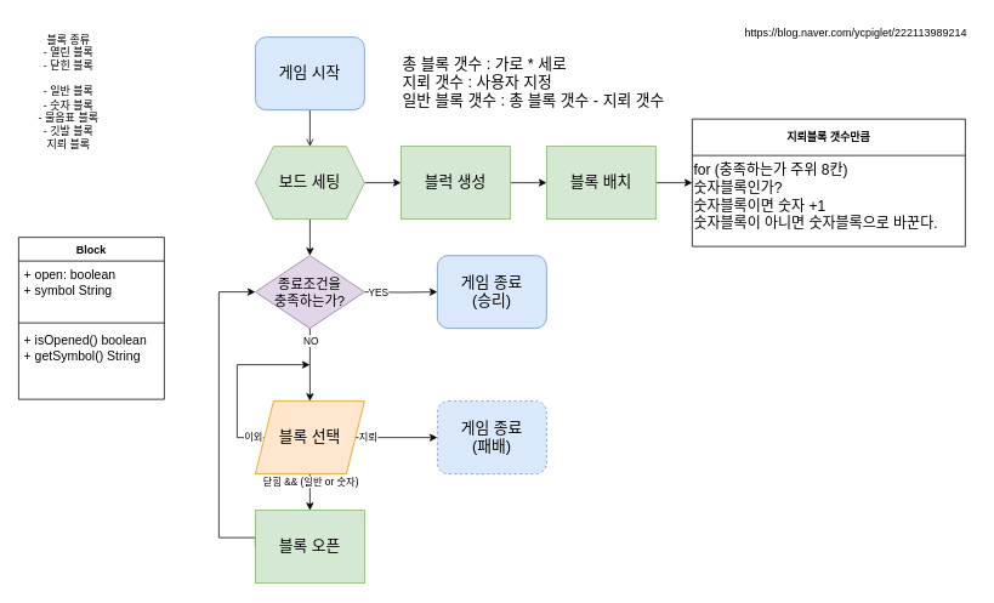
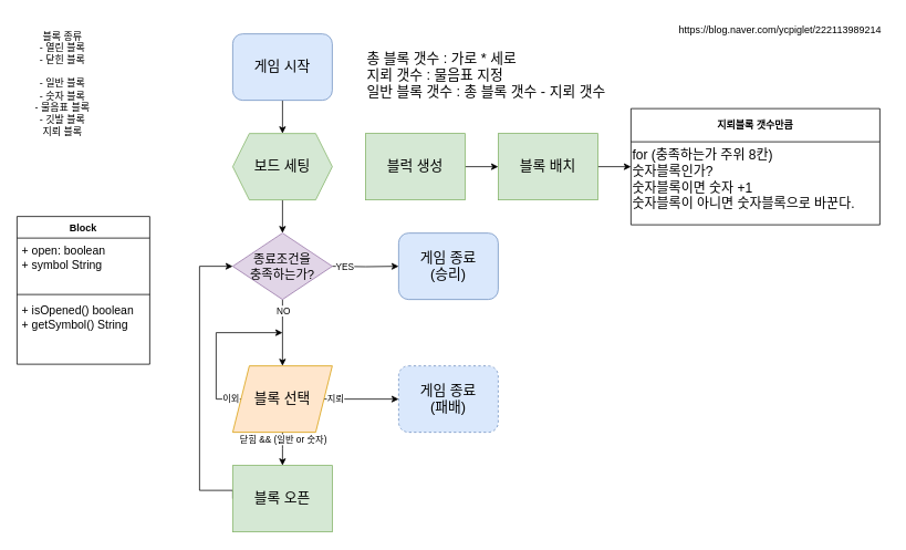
  <mxCell id="0" />
  <mxCell id="1" parent="0" />
  <mxCell id="2" value="블록 종류&lt;div&gt;- 열린 블록&lt;/div&gt;&lt;div&gt;- 닫힌 블록&lt;/div&gt;&lt;div&gt;&lt;br&gt;&lt;/div&gt;&lt;div&gt;- 일반 블록&lt;/div&gt;&lt;div&gt;- 숫자 블록&lt;/div&gt;&lt;div&gt;- 물음표 블록&lt;/div&gt;&lt;div&gt;- 깃발 블록&lt;/div&gt;&lt;div&gt;지뢰 블록&lt;/div&gt;" style="text;html=1;align=center;verticalAlign=middle;whiteSpace=wrap;rounded=0;" vertex="1" parent="1"><mxGeometry x="20" y="30" width="110" height="140" as="geometry" /></mxCell>
- <mxCell id="3" style="edgeStyle=orthogonalEdgeStyle;rounded=0;orthogonalLoop=1;jettySize=auto;html=1;exitX=0.5;exitY=1;exitDx=0;exitDy=0;entryX=0.5;entryY=0;entryDx=0;entryDy=0;endArrow=open;" edge="1" parent="1" source="4" target="7"><mxGeometry relative="1" as="geometry" /></mxCell>
+ <mxCell id="3" style="edgeStyle=orthogonalEdgeStyle;rounded=0;orthogonalLoop=1;jettySize=auto;html=1;exitX=0.5;exitY=1;exitDx=0;exitDy=0;entryX=0.5;entryY=0;entryDx=0;entryDy=0;" edge="1" parent="1" source="4" target="7"><mxGeometry relative="1" as="geometry" /></mxCell>
  <mxCell id="4" value="게임 시작" style="rounded=1;whiteSpace=wrap;html=1;fillColor=#dae8fc;strokeColor=#6c8ebf;fontSize=17;" vertex="1" parent="1"><mxGeometry x="280" y="40" width="120" height="80" as="geometry" /></mxCell>
- <mxCell id="5" style="edgeStyle=orthogonalEdgeStyle;rounded=0;orthogonalLoop=1;jettySize=auto;html=1;exitX=1;exitY=0.5;exitDx=0;exitDy=0;" edge="1" parent="1" source="7" target="9"><mxGeometry relative="1" as="geometry" /></mxCell>
  <mxCell id="6" style="edgeStyle=orthogonalEdgeStyle;rounded=0;orthogonalLoop=1;jettySize=auto;html=1;exitX=0.5;exitY=1;exitDx=0;exitDy=0;entryX=0.5;entryY=0;entryDx=0;entryDy=0;" edge="1" parent="1" source="7" target="34"><mxGeometry relative="1" as="geometry" /></mxCell>
  <mxCell id="7" value="보드 세팅" style="shape=hexagon;perimeter=hexagonPerimeter2;whiteSpace=wrap;html=1;fixedSize=1;fontSize=17;fillColor=#d5e8d4;strokeColor=#82b366;" vertex="1" parent="1"><mxGeometry x="280" y="160" width="120" height="80" as="geometry" /></mxCell>
  <mxCell id="8" style="edgeStyle=orthogonalEdgeStyle;rounded=0;orthogonalLoop=1;jettySize=auto;html=1;exitX=1;exitY=0.5;exitDx=0;exitDy=0;entryX=0;entryY=0.5;entryDx=0;entryDy=0;" edge="1" parent="1" source="9" target="11"><mxGeometry relative="1" as="geometry" /></mxCell>
  <mxCell id="9" value="블럭 생성" style="rounded=0;whiteSpace=wrap;html=1;fillColor=#d5e8d4;strokeColor=#82b366;fontSize=17;align=center;" vertex="1" parent="1"><mxGeometry x="440" y="160" width="120" height="80" as="geometry" /></mxCell>
  <mxCell id="10" style="edgeStyle=orthogonalEdgeStyle;rounded=0;orthogonalLoop=1;jettySize=auto;html=1;exitX=1;exitY=0.5;exitDx=0;exitDy=0;entryX=0;entryY=0.5;entryDx=0;entryDy=0;" edge="1" parent="1" source="11" target="27"><mxGeometry relative="1" as="geometry" /></mxCell>
  <mxCell id="11" value="블록 배치" style="rounded=0;whiteSpace=wrap;html=1;fillColor=#d5e8d4;strokeColor=#82b366;fontSize=17;" vertex="1" parent="1"><mxGeometry x="600" y="160" width="120" height="80" as="geometry" /></mxCell>
  <mxCell id="12" style="edgeStyle=orthogonalEdgeStyle;rounded=0;orthogonalLoop=1;jettySize=auto;html=1;exitX=0.5;exitY=1;exitDx=0;exitDy=0;entryX=0.5;entryY=0;entryDx=0;entryDy=0;" edge="1" parent="1" source="18"><mxGeometry relative="1" as="geometry"><mxPoint x="340" y="560" as="targetPoint" /></mxGeometry></mxCell>
  <mxCell id="13" value="닫힘 &amp;amp;&amp;amp; (일반 or 숫자)" style="edgeLabel;html=1;align=center;verticalAlign=middle;resizable=0;points=[];" vertex="1" connectable="0" parent="12"><mxGeometry x="-0.605" relative="1" as="geometry"><mxPoint as="offset" /></mxGeometry></mxCell>
  <mxCell id="14" style="edgeStyle=orthogonalEdgeStyle;rounded=0;orthogonalLoop=1;jettySize=auto;html=1;exitX=0;exitY=0.5;exitDx=0;exitDy=0;" edge="1" parent="1" source="18"><mxGeometry relative="1" as="geometry"><mxPoint x="340" y="400" as="targetPoint" /><Array as="points"><mxPoint x="260" y="480" /><mxPoint x="260" y="400" /></Array></mxGeometry></mxCell>
  <mxCell id="15" value="이외" style="edgeLabel;html=1;align=center;verticalAlign=middle;resizable=0;points=[];" vertex="1" connectable="0" parent="14"><mxGeometry x="-0.863" y="-2" relative="1" as="geometry"><mxPoint as="offset" /></mxGeometry></mxCell>
  <mxCell id="16" style="edgeStyle=orthogonalEdgeStyle;rounded=0;orthogonalLoop=1;jettySize=auto;html=1;exitX=1;exitY=0.5;exitDx=0;exitDy=0;entryX=0;entryY=0.5;entryDx=0;entryDy=0;" edge="1" parent="1" source="18" target="23"><mxGeometry relative="1" as="geometry"><mxPoint x="420" y="480" as="targetPoint" /></mxGeometry></mxCell>
  <mxCell id="17" value="지뢰" style="edgeLabel;html=1;align=center;verticalAlign=middle;resizable=0;points=[];" vertex="1" connectable="0" parent="16"><mxGeometry x="-0.711" y="1" relative="1" as="geometry"><mxPoint as="offset" /></mxGeometry></mxCell>
  <mxCell id="18" value="블록 선택" style="shape=parallelogram;perimeter=parallelogramPerimeter;whiteSpace=wrap;html=1;fixedSize=1;fillColor=#ffe6cc;strokeColor=#d79b00;fontSize=17;" vertex="1" parent="1"><mxGeometry x="280" y="440" width="120" height="80" as="geometry" /></mxCell>
  <mxCell id="19" value="Block" style="swimlane;fontStyle=1;align=center;verticalAlign=top;childLayout=stackLayout;horizontal=1;startSize=26;horizontalStack=0;resizeParent=1;resizeParentMax=0;resizeLast=0;collapsible=1;marginBottom=0;whiteSpace=wrap;html=1;" vertex="1" parent="1"><mxGeometry x="20" y="260" width="160" height="178" as="geometry" /></mxCell>
  <mxCell id="20" value="+ open: boolean&lt;div style=&quot;font-size: 14px;&quot;&gt;+ symbol String&lt;/div&gt;" style="text;strokeColor=none;fillColor=none;align=left;verticalAlign=top;spacingLeft=4;spacingRight=4;overflow=hidden;rotatable=0;points=[[0,0.5],[1,0.5]];portConstraint=eastwest;whiteSpace=wrap;html=1;fontSize=14;" vertex="1" parent="19"><mxGeometry y="26" width="160" height="64" as="geometry" /></mxCell>
  <mxCell id="21" value="" style="line;strokeWidth=1;fillColor=none;align=left;verticalAlign=middle;spacingTop=-1;spacingLeft=3;spacingRight=3;rotatable=0;labelPosition=right;points=[];portConstraint=eastwest;strokeColor=inherit;" vertex="1" parent="19"><mxGeometry y="90" width="160" height="8" as="geometry" /></mxCell>
  <mxCell id="22" value="+ isOpened() boolean&lt;div style=&quot;font-size: 14px;&quot;&gt;+ getSymbol() String&lt;/div&gt;" style="text;strokeColor=none;fillColor=none;align=left;verticalAlign=top;spacingLeft=4;spacingRight=4;overflow=hidden;rotatable=0;points=[[0,0.5],[1,0.5]];portConstraint=eastwest;whiteSpace=wrap;html=1;fontSize=14;" vertex="1" parent="19"><mxGeometry y="98" width="160" height="80" as="geometry" /></mxCell>
  <mxCell id="23" value="게임 종료&lt;div&gt;(패배)&lt;/div&gt;" style="rounded=1;whiteSpace=wrap;html=1;fillColor=#dae8fc;strokeColor=#6c8ebf;fontSize=17;dashed=1;" vertex="1" parent="1"><mxGeometry x="480" y="440" width="120" height="80" as="geometry" /></mxCell>
  <mxCell id="24" style="edgeStyle=orthogonalEdgeStyle;rounded=0;orthogonalLoop=1;jettySize=auto;html=1;exitX=0;exitY=0.5;exitDx=0;exitDy=0;" edge="1" parent="1" source="25"><mxGeometry relative="1" as="geometry"><mxPoint x="280" y="320" as="targetPoint" /><mxPoint x="220" y="520" as="sourcePoint" /><Array as="points"><mxPoint x="240" y="590" /><mxPoint x="240" y="320" /></Array></mxGeometry></mxCell>
  <mxCell id="25" value="블록 오픈" style="rounded=0;whiteSpace=wrap;html=1;fillColor=#d5e8d4;strokeColor=#82b366;fontSize=17;" vertex="1" parent="1"><mxGeometry x="280" y="560" width="120" height="80" as="geometry" /></mxCell>
- <mxCell id="26" value="&lt;span style=&quot;font-size: 17px;&quot;&gt;총 블록 갯수 : 가로 * 세로&lt;/span&gt;&lt;div style=&quot;font-size: 17px;&quot;&gt;지뢰 갯수 : 사용자 지정&lt;/div&gt;&lt;div style=&quot;font-size: 17px;&quot;&gt;일반 블록 갯수 : 총 블록 갯수 - 지뢰 갯수&lt;/div&gt;" style="text;html=1;align=left;verticalAlign=middle;whiteSpace=wrap;rounded=0;" vertex="1" parent="1"><mxGeometry x="440" y="60" width="370" height="60" as="geometry" /></mxCell>
+ <mxCell id="26" value="&lt;span style=&quot;font-size: 17px;&quot;&gt;총 블록 갯수 : 가로 * 세로&lt;/span&gt;&lt;div style=&quot;font-size: 17px;&quot;&gt;지뢰 갯수 : 물음표 지정&lt;/div&gt;&lt;div style=&quot;font-size: 17px;&quot;&gt;일반 블록 갯수 : 총 블록 갯수 - 지뢰 갯수&lt;/div&gt;" style="text;html=1;align=left;verticalAlign=middle;whiteSpace=wrap;rounded=0;" vertex="1" parent="1"><mxGeometry x="440" y="60" width="370" height="60" as="geometry" /></mxCell>
  <mxCell id="27" value="지뢰블록 갯수만큼" style="swimlane;whiteSpace=wrap;html=1;startSize=40;" vertex="1" parent="1"><mxGeometry x="760" y="130" width="300" height="140" as="geometry"><mxRectangle x="760" y="185" width="140" height="30" as="alternateBounds" /></mxGeometry></mxCell>
  <mxCell id="28" value="for (충족하는가 주위 8칸)&lt;div style=&quot;font-size: 16px;&quot;&gt;숫자블록인가?&lt;/div&gt;&lt;div style=&quot;font-size: 16px;&quot;&gt;숫자블록이면 숫자 +1&lt;/div&gt;&lt;div style=&quot;font-size: 16px;&quot;&gt;숫자블록이 아니면 숫자블록으로 바꾼다.&lt;/div&gt;" style="text;html=1;align=left;verticalAlign=middle;resizable=0;points=[];autosize=1;strokeColor=none;fillColor=none;fontSize=16;" vertex="1" parent="27"><mxGeometry y="40" width="310" height="90" as="geometry" /></mxCell>
  <mxCell id="29" value="https://blog.naver.com/ycpiglet/222113989214" style="text;html=1;align=center;verticalAlign=middle;whiteSpace=wrap;rounded=0;" vertex="1" parent="1"><mxGeometry x="910" y="20" width="60" height="30" as="geometry" /></mxCell>
  <mxCell id="30" style="edgeStyle=orthogonalEdgeStyle;rounded=0;orthogonalLoop=1;jettySize=auto;html=1;entryX=0;entryY=0.5;entryDx=0;entryDy=0;" edge="1" parent="1" target="35"><mxGeometry relative="1" as="geometry"><mxPoint x="400" y="320" as="sourcePoint" /></mxGeometry></mxCell>
  <mxCell id="31" value="YES" style="edgeLabel;html=1;align=center;verticalAlign=middle;resizable=0;points=[];" vertex="1" connectable="0" parent="30"><mxGeometry x="-0.902" y="3" relative="1" as="geometry"><mxPoint x="10" y="3" as="offset" /></mxGeometry></mxCell>
  <mxCell id="32" style="edgeStyle=orthogonalEdgeStyle;rounded=0;orthogonalLoop=1;jettySize=auto;html=1;exitX=0.5;exitY=1;exitDx=0;exitDy=0;entryX=0.5;entryY=0;entryDx=0;entryDy=0;" edge="1" parent="1" source="34" target="18"><mxGeometry relative="1" as="geometry" /></mxCell>
  <mxCell id="33" value="NO" style="edgeLabel;html=1;align=center;verticalAlign=middle;resizable=0;points=[];" vertex="1" connectable="0" parent="32"><mxGeometry x="-0.457" relative="1" as="geometry"><mxPoint y="-9" as="offset" /></mxGeometry></mxCell>
  <mxCell id="34" value="종료조건을&lt;div style=&quot;font-size: 15px;&quot;&gt;충족하는가?&lt;/div&gt;" style="rhombus;whiteSpace=wrap;html=1;fillColor=#e1d5e7;strokeColor=#9673a6;fontSize=15;" vertex="1" parent="1"><mxGeometry x="280" y="280" width="120" height="80" as="geometry" /></mxCell>
  <mxCell id="35" value="게임 종료&lt;div&gt;(승리)&lt;/div&gt;" style="rounded=1;whiteSpace=wrap;html=1;fillColor=#dae8fc;strokeColor=#6c8ebf;fontSize=17;" vertex="1" parent="1"><mxGeometry x="480" y="280" width="120" height="80" as="geometry" /></mxCell>
